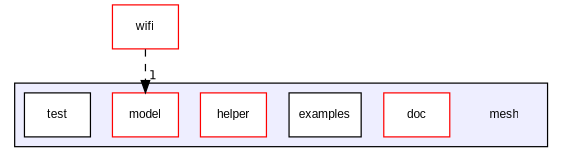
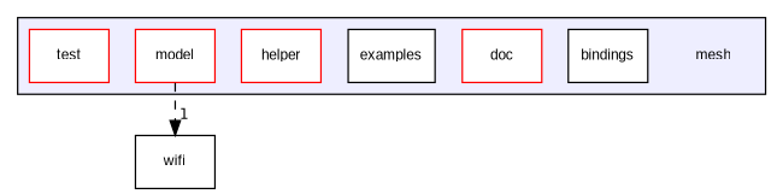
  digraph {
    compound=true
    fontname="Liberation Sans"
    node [fontname="Liberation Sans" fontsize=10 shape=box color=red fillcolor=white style=filled]
    n1 [label=mesh shape=plaintext color="" fillcolor="" style=""]
+   n2 [color=black label=bindings]
    n3 [label=doc]
    n4 [color=black label=examples]
    n5 [label=helper]
    n6 [label=model]
-   n7 [color=black label=test]
-   n8 [label=wifi]
+   n7 [label=test]
+   n8 [color=black label=wifi]
    subgraph cluster_1 {
      bgcolor="#eeeeff"
      pencolor=black
      n1
+     n2
      n3
      n4
      n5
      n6
      n7
    }
-   n8 -> n6 [headlabel=1 labeldistance=1.5 labelfontname=Helvetica labelfontsize=10 style=dashed fontname="Liberation Sans"]
+   n6 -> n8 [headlabel=1 labeldistance=1.5 labelfontname=Helvetica labelfontsize=10 style=dashed fontname="Liberation Sans"]
  }
